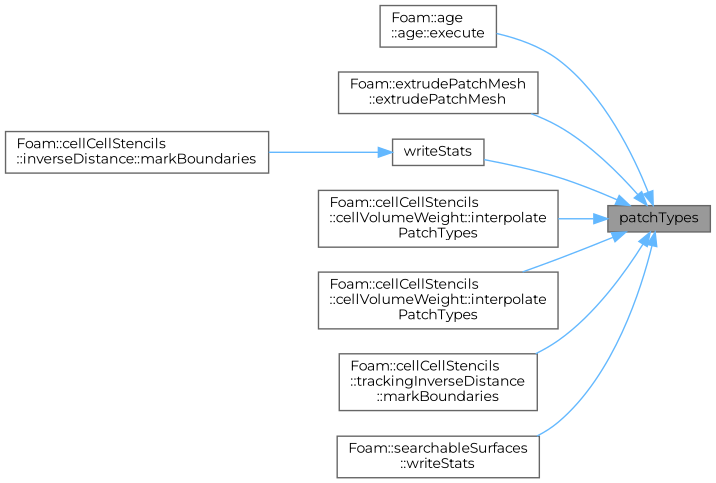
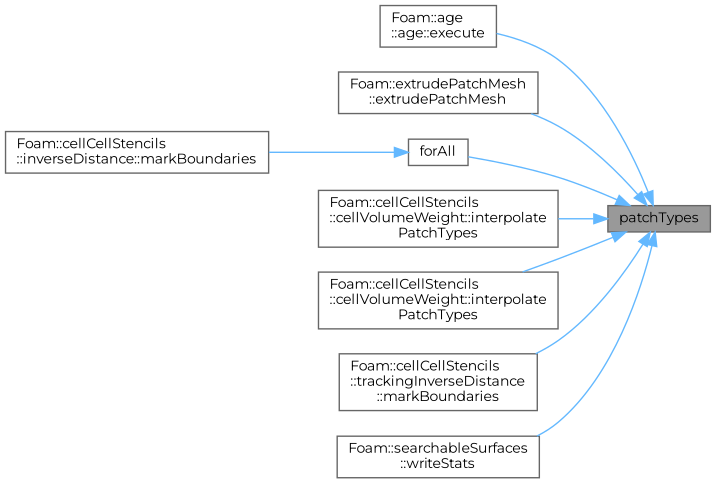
  digraph {
    fontname=Montserrat
    rankdir=RL
    node [color=grey40 fillcolor=white fontname=Montserrat fontsize=10 shape=box style=filled]
    edge [color=steelblue1 dir=back fontname=Montserrat fontsize=10 labelfontname=Helvetica labelfontsize=10 style=solid]
    n1 [color=gray40 fillcolor=grey60 fontcolor=black height=0.2 label=patchTypes width=0.4]
    n2 [height=0.2 label="Foam::age\l::age::execute" width=0.4]
    n3 [height=0.2 label="Foam::extrudePatchMesh\l::extrudePatchMesh" width=0.4]
-   n4 [height=0.2 label=writeStats width=0.4]
+   n4 [height=0.2 label=forAll width=0.4]
    n5 [height=0.2 label="Foam::cellCellStencils\l::cellVolumeWeight::interpolate\lPatchTypes" width=0.4]
    n6 [height=0.2 label="Foam::cellCellStencils\l::cellVolumeWeight::interpolate\lPatchTypes" width=0.4]
    n7 [height=0.2 label="Foam::cellCellStencils\l::trackingInverseDistance\l::markBoundaries" width=0.4]
    n8 [height=0.2 label="Foam::searchableSurfaces\l::writeStats" width=0.4]
    n9 [height=0.2 label="Foam::cellCellStencils\l::inverseDistance::markBoundaries" width=0.4]
    n1 -> n2
    n1 -> n3
    n1 -> n4
    n1 -> n5
    n1 -> n6
    n1 -> n7
    n1 -> n8
    n4 -> n9
  }
